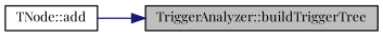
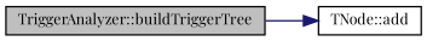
  digraph {
    rankdir=LR
    fontname="Playfair Display"
    node [color=black fontname="Playfair Display" fontsize=10 shape=record]
    n1 [fillcolor=grey75 fontcolor=black height=0.2 label="TriggerAnalyzer::buildTriggerTree" style=filled width=0.4]
    n2 [height=0.2 label="TNode::add" width=0.4]
-   n2 -> n1 [color=midnightblue fontname="Playfair Display" fontsize=10 labelfontname=FreeSans labelfontsize=10 style=solid]
+   n1 -> n2 [color=midnightblue fontname="Playfair Display" fontsize=10 labelfontname=FreeSans labelfontsize=10 style=solid]
  }
